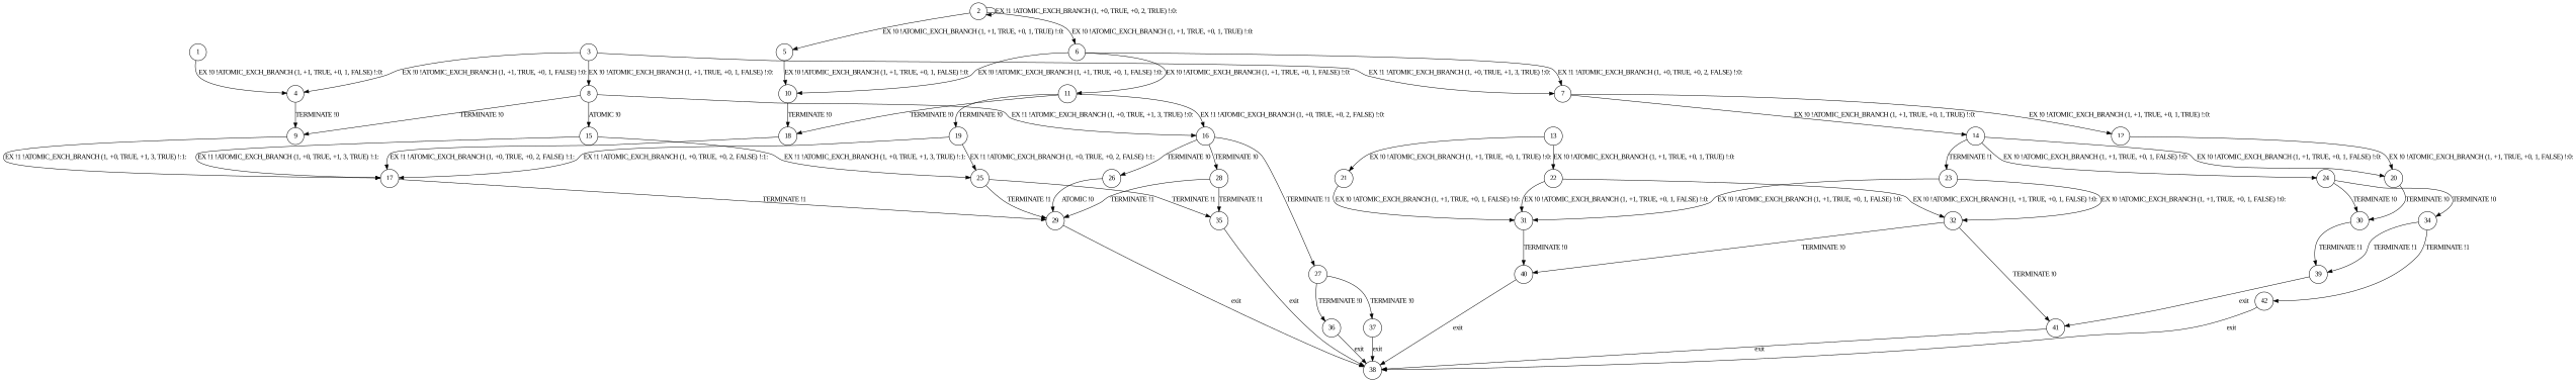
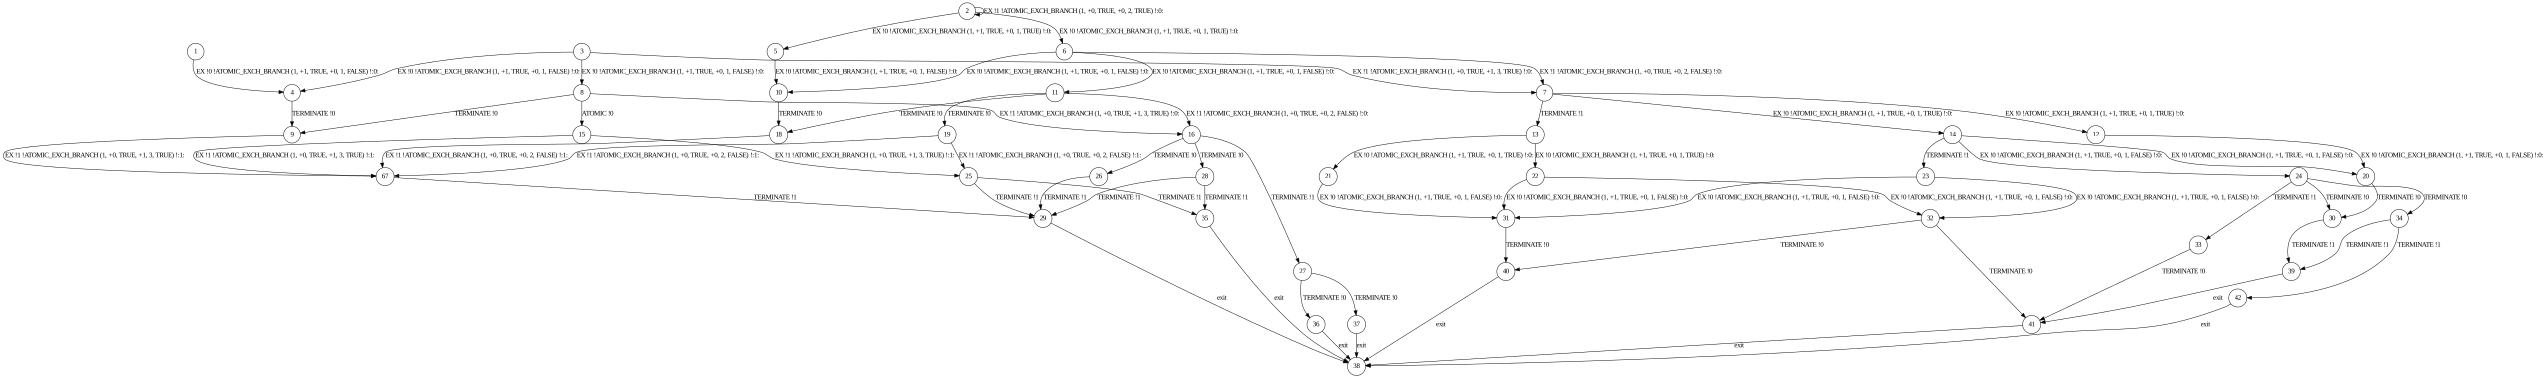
  digraph {
    fontname="Liberation Serif"
    node [fontname="Liberation Serif" shape=circle]
    edge [fontname="Liberation Serif"]
    1
    4
    2
    5
    6
    3
    7
    8
    9
    10
    11
    12
    13
    14
    15
    16
-   17
+   17 [label=67]
    18
    19
    20
    21
    22
    23
    24
    25
    26
    27
    28
    29
    30
    31
    32
+   33
    34
    35
    36
    37
    38
    39
    40
    41
    42
    1 -> 4 [label="EX !0 !ATOMIC_EXCH_BRANCH (1, +1, TRUE, +0, 1, FALSE) !:0:"]
    4 -> 9 [label="TERMINATE !0"]
    2 -> 2 [label="EX !1 !ATOMIC_EXCH_BRANCH (1, +0, TRUE, +0, 2, TRUE) !:0:"]
    2 -> 5 [label="EX !0 !ATOMIC_EXCH_BRANCH (1, +1, TRUE, +0, 1, TRUE) !:0:"]
    2 -> 6 [label="EX !0 !ATOMIC_EXCH_BRANCH (1, +1, TRUE, +0, 1, TRUE) !:0:"]
    5 -> 10 [label="EX !0 !ATOMIC_EXCH_BRANCH (1, +1, TRUE, +0, 1, FALSE) !:0:"]
    6 -> 7 [label="EX !1 !ATOMIC_EXCH_BRANCH (1, +0, TRUE, +0, 2, FALSE) !:0:"]
    6 -> 10 [label="EX !0 !ATOMIC_EXCH_BRANCH (1, +1, TRUE, +0, 1, FALSE) !:0:"]
    6 -> 11 [label="EX !0 !ATOMIC_EXCH_BRANCH (1, +1, TRUE, +0, 1, FALSE) !:0:"]
    3 -> 4 [label="EX !0 !ATOMIC_EXCH_BRANCH (1, +1, TRUE, +0, 1, FALSE) !:0:"]
    3 -> 7 [label="EX !1 !ATOMIC_EXCH_BRANCH (1, +0, TRUE, +1, 3, TRUE) !:0:"]
    3 -> 8 [label="EX !0 !ATOMIC_EXCH_BRANCH (1, +1, TRUE, +0, 1, FALSE) !:0:"]
    7 -> 12 [label="EX !0 !ATOMIC_EXCH_BRANCH (1, +1, TRUE, +0, 1, TRUE) !:0:"]
+   7 -> 13 [label="TERMINATE !1"]
    7 -> 14 [label="EX !0 !ATOMIC_EXCH_BRANCH (1, +1, TRUE, +0, 1, TRUE) !:0:"]
    8 -> 9 [label="TERMINATE !0"]
    8 -> 15 [label="ATOMIC !0"]
    8 -> 16 [label="EX !1 !ATOMIC_EXCH_BRANCH (1, +0, TRUE, +1, 3, TRUE) !:0:"]
    9 -> 17 [label="EX !1 !ATOMIC_EXCH_BRANCH (1, +0, TRUE, +1, 3, TRUE) !:1:"]
    10 -> 18 [label="TERMINATE !0"]
    11 -> 16 [label="EX !1 !ATOMIC_EXCH_BRANCH (1, +0, TRUE, +0, 2, FALSE) !:0:"]
    11 -> 18 [label="TERMINATE !0"]
    11 -> 19 [label="TERMINATE !0"]
    12 -> 20 [label="EX !0 !ATOMIC_EXCH_BRANCH (1, +1, TRUE, +0, 1, FALSE) !:0:"]
    13 -> 21 [label="EX !0 !ATOMIC_EXCH_BRANCH (1, +1, TRUE, +0, 1, TRUE) !:0:"]
    13 -> 22 [label="EX !0 !ATOMIC_EXCH_BRANCH (1, +1, TRUE, +0, 1, TRUE) !:0:"]
    14 -> 20 [label="EX !0 !ATOMIC_EXCH_BRANCH (1, +1, TRUE, +0, 1, FALSE) !:0:"]
    14 -> 23 [label="TERMINATE !1"]
    14 -> 24 [label="EX !0 !ATOMIC_EXCH_BRANCH (1, +1, TRUE, +0, 1, FALSE) !:0:"]
    15 -> 17 [label="EX !1 !ATOMIC_EXCH_BRANCH (1, +0, TRUE, +1, 3, TRUE) !:1:"]
    15 -> 25 [label="EX !1 !ATOMIC_EXCH_BRANCH (1, +0, TRUE, +1, 3, TRUE) !:1:"]
    16 -> 26 [label="TERMINATE !0"]
    16 -> 27 [label="TERMINATE !1"]
    16 -> 28 [label="TERMINATE !0"]
    17 -> 29 [label="TERMINATE !1"]
    18 -> 17 [label="EX !1 !ATOMIC_EXCH_BRANCH (1, +0, TRUE, +0, 2, FALSE) !:1:"]
    19 -> 17 [label="EX !1 !ATOMIC_EXCH_BRANCH (1, +0, TRUE, +0, 2, FALSE) !:1:"]
    19 -> 25 [label="EX !1 !ATOMIC_EXCH_BRANCH (1, +0, TRUE, +0, 2, FALSE) !:1:"]
    20 -> 30 [label="TERMINATE !0"]
    21 -> 31 [label="EX !0 !ATOMIC_EXCH_BRANCH (1, +1, TRUE, +0, 1, FALSE) !:0:"]
    22 -> 31 [label="EX !0 !ATOMIC_EXCH_BRANCH (1, +1, TRUE, +0, 1, FALSE) !:0:"]
    22 -> 32 [label="EX !0 !ATOMIC_EXCH_BRANCH (1, +1, TRUE, +0, 1, FALSE) !:0:"]
    23 -> 31 [label="EX !0 !ATOMIC_EXCH_BRANCH (1, +1, TRUE, +0, 1, FALSE) !:0:"]
    23 -> 32 [label="EX !0 !ATOMIC_EXCH_BRANCH (1, +1, TRUE, +0, 1, FALSE) !:0:"]
    24 -> 30 [label="TERMINATE !0"]
+   24 -> 33 [label="TERMINATE !1"]
    24 -> 34 [label="TERMINATE !0"]
    25 -> 29 [label="TERMINATE !1"]
    25 -> 35 [label="TERMINATE !1"]
-   26 -> 29 [label="ATOMIC !0"]
+   26 -> 29 [label="TERMINATE !1"]
    27 -> 36 [label="TERMINATE !0"]
    27 -> 37 [label="TERMINATE !0"]
    28 -> 29 [label="TERMINATE !1"]
    28 -> 35 [label="TERMINATE !1"]
    29 -> 38 [label=exit]
    30 -> 39 [label="TERMINATE !1"]
    31 -> 40 [label="TERMINATE !0"]
    32 -> 40 [label="TERMINATE !0"]
    32 -> 41 [label="TERMINATE !0"]
+   33 -> 41 [label="TERMINATE !0"]
    34 -> 39 [label="TERMINATE !1"]
    34 -> 42 [label="TERMINATE !1"]
    35 -> 38 [label=exit]
    36 -> 38 [label=exit]
    37 -> 38 [label=exit]
    39 -> 41 [label=exit]
    40 -> 38 [label=exit]
    41 -> 38 [label=exit]
    42 -> 38 [label=exit]
  }
